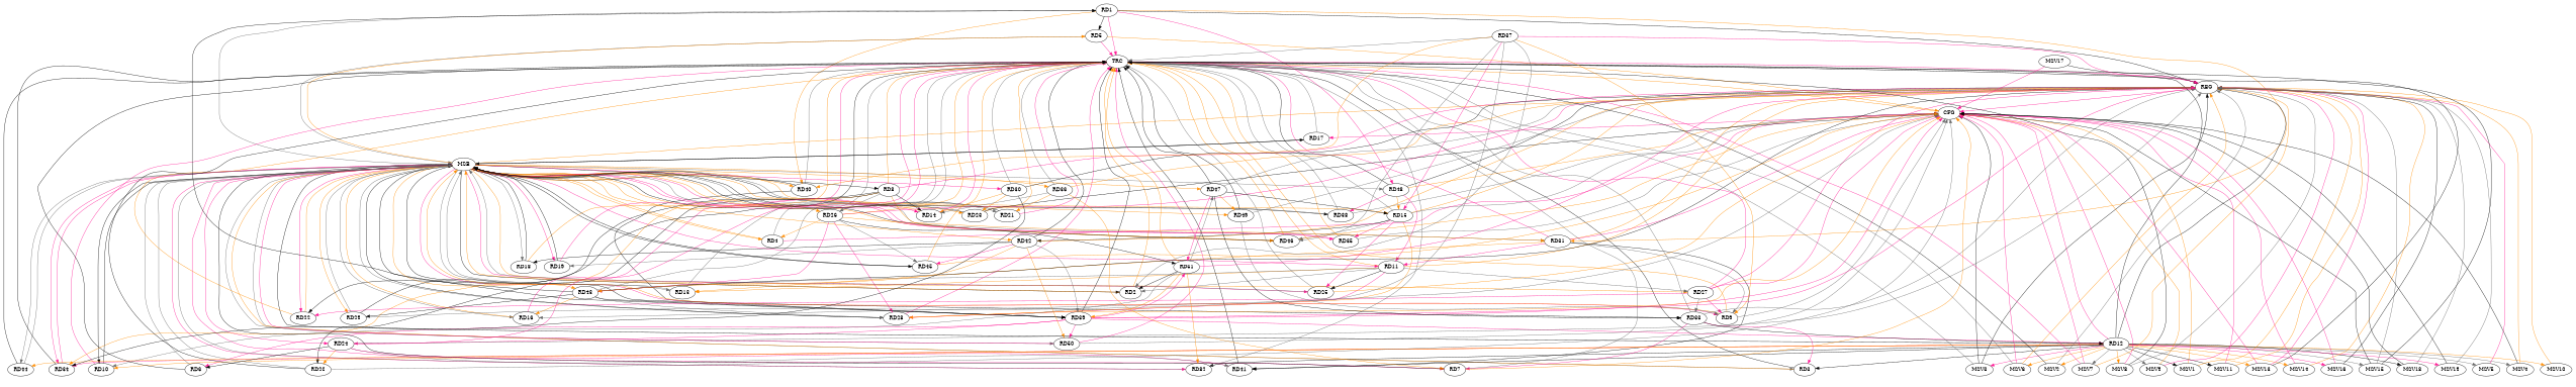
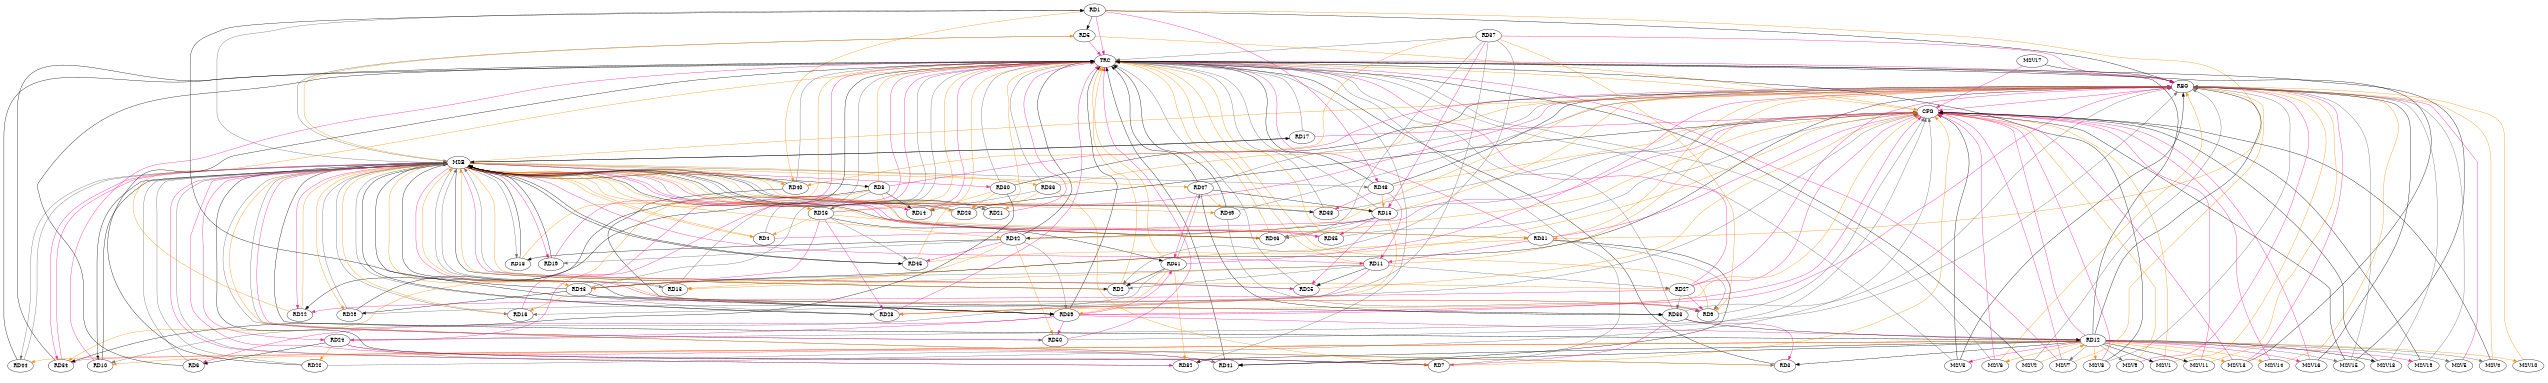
  strict digraph {
    edge [color=darkorange]
    n1 [label=RD1]
    n2 [label=RD5]
    n3 [label=RD31]
    n4 [label=RD40]
    n5 [label=RD48]
    n6 [label=REG]
    n7 [label=TRC]
    n8 [label=MSB]
    n9 [label=CFG]
    n10 [label=RD9]
    n11 [label=RD11]
    n12 [label=RD13]
    n13 [label=RD41]
    n14 [label=RD39]
    n15 [label=RD15]
    n16 [label=RD38]
    n17 [label=RD2]
    n18 [label=RD3]
    n19 [label=RD4]
    n20 [label=RD8]
    n21 [label=RD14]
    n22 [label=RD22]
    n23 [label=RD26]
    n24 [label=RD34]
    n25 [label=RD46]
    n26 [label=RD10]
    n27 [label=RD25]
    n28 [label=RD27]
    n29 [label=RD28]
    n30 [label=RD43]
    n31 [label=RD12]
    n32 [label=RD82]
    n33 [label=RD44]
    n34 [label=RD35]
    n35 [label=RD42]
    n36 [label=RD16]
    n37 [label=RD17]
    n38 [label=RD18]
    n39 [label=RD19]
    n40 [label=RD21]
    n41 [label=RD23]
    n42 [label=RD24]
    n43 [label=RD45]
    n44 [label=RD33]
    n45 [label=RD29]
    n46 [label=RD30]
    n47 [label=RD36]
    n48 [label=RD50]
    n49 [label=RD47]
    n50 [label=RD49]
    n51 [label=RD6]
    n52 [label=RD7]
    n53 [label=RD20]
    n54 [label=RD51]
    n55 [label=MSV1]
    n56 [label=MSV2]
    n57 [label=MSV3]
    n58 [label=MSV4]
    n59 [label=MSV5]
    n60 [label=MSV6]
    n61 [label=MSV7]
    n62 [label=MSV8]
    n63 [label=MSV9]
    n64 [label=MSV10]
    n65 [label=MSV11]
    n66 [label=MSV13]
    n67 [label=MSV14]
    n68 [label=MSV15]
    n69 [label=MSV16]
    n70 [label=MSV18]
    n71 [label=MSV19]
    n72 [label=MSV17]
    n73 [label=RD37]
    n1 -> n2 [color=black]
    n1 -> n3
    n1 -> n4
    n1 -> n5 [color=deeppink]
    n1 -> n6 [color=black]
    n1 -> n7 [color=deeppink]
    n2 -> n7 [color=deeppink]
    n2 -> n8 [color=gray40]
    n2 -> n9
    n3 -> n6
    n3 -> n7 [color=deeppink]
    n3 -> n9 [color=deeppink]
    n3 -> n10 [color=gray40]
    n3 -> n11 [color=deeppink]
    n3 -> n12
    n3 -> n13 [color=black]
    n4 -> n7 [color=gray40]
    n4 -> n8 [color=black]
    n4 -> n14 [color=black]
    n5 -> n6 [color=black]
    n5 -> n7 [color=black]
    n5 -> n9
    n5 -> n11 [color=deeppink]
    n5 -> n15
    n5 -> n16 [color=deeppink]
    n6 -> n9 [color=deeppink]
    n7 -> n6 [color=deeppink]
    n8 -> n1 [color=gray40]
    n8 -> n2
    n8 -> n3 [color=gray40]
    n8 -> n4
    n8 -> n5 [color=gray40]
    n8 -> n6
    n8 -> n10 [color=deeppink]
    n8 -> n11 [color=deeppink]
    n8 -> n12 [color=gray40]
    n8 -> n14 [color=black]
    n8 -> n15
    n8 -> n16 [color=black]
    n8 -> n17 [color=black]
    n8 -> n18 [color=gray40]
    n8 -> n19
    n8 -> n20 [color=black]
    n8 -> n21 [color=deeppink]
    n8 -> n22 [color=deeppink]
    n8 -> n23
    n8 -> n24 [color=deeppink]
    n8 -> n25
    n8 -> n26 [color=black]
    n8 -> n27 [color=deeppink]
    n8 -> n28
    n8 -> n29 [color=gray40]
    n8 -> n30
    n8 -> n31 [color=black]
    n8 -> n32 [color=deeppink]
    n8 -> n33 [color=gray40]
    n8 -> n34 [color=deeppink]
    n8 -> n35
    n8 -> n36 [color=gray40]
    n8 -> n37 [color=black]
    n8 -> n38 [color=gray40]
    n8 -> n39 [color=deeppink]
    n8 -> n40 [color=gray40]
    n8 -> n41
    n8 -> n42 [color=deeppink]
    n8 -> n43 [color=black]
    n8 -> n44 [color=black]
    n8 -> n45
    n8 -> n46 [color=deeppink]
    n8 -> n47
    n8 -> n48 [color=gray40]
    n8 -> n49
    n8 -> n50
    n9 -> n7
    n10 -> n7
    n10 -> n8
    n10 -> n9 [color=gray40]
    n11 -> n6
    n11 -> n7
    n11 -> n12
    n11 -> n17 [color=gray40]
    n11 -> n27 [color=black]
    n11 -> n28 [color=gray40]
    n11 -> n29 [color=deeppink]
    n11 -> n30 [color=gray40]
    n12 -> n7 [color=gray40]
    n12 -> n8 [color=gray40]
    n13 -> n7 [color=black]
    n13 -> n8 [color=deeppink]
    n14 -> n6 [color=deeppink]
    n14 -> n7 [color=black]
    n14 -> n9 [color=deeppink]
    n14 -> n31 [color=deeppink]
    n14 -> n42 [color=deeppink]
    n14 -> n48 [color=deeppink]
    n14 -> n51 [color=deeppink]
    n14 -> n54 [color=deeppink]
    n15 -> n6
    n15 -> n7 [color=gray40]
    n15 -> n9 [color=gray40]
    n15 -> n25 [color=gray40]
    n15 -> n27 [color=deeppink]
    n15 -> n29
    n15 -> n34 [color=deeppink]
    n15 -> n35 [color=black]
    n16 -> n7 [color=gray40]
    n16 -> n8 [color=gray40]
    n16 -> n9 [color=gray40]
    n17 -> n7
    n17 -> n8
    n18 -> n7 [color=black]
    n18 -> n8
    n19 -> n7 [color=gray40]
    n19 -> n8
    n19 -> n9 [color=deeppink]
    n20 -> n6 [color=deeppink]
    n20 -> n7
    n20 -> n21 [color=black]
    n20 -> n22 [color=black]
    n20 -> n23 [color=gray40]
    n20 -> n24
    n20 -> n25
-   n20 -> n53 [color=black]
    n21 -> n7 [color=deeppink]
    n21 -> n8
    n22 -> n7
    n22 -> n8
    n23 -> n3
    n23 -> n6 [color=deeppink]
    n23 -> n7
    n23 -> n19
    n23 -> n29 [color=deeppink]
    n23 -> n30 [color=deeppink]
    n23 -> n43 [color=gray40]
    n23 -> n54 [color=black]
    n24 -> n7 [color=black]
    n24 -> n8 [color=deeppink]
    n25 -> n7
    n25 -> n8 [color=black]
    n25 -> n9
    n26 -> n7 [color=deeppink]
    n26 -> n8 [color=black]
    n27 -> n7 [color=gray40]
    n27 -> n8 [color=gray40]
    n27 -> n9
    n28 -> n6 [color=deeppink]
    n28 -> n7 [color=deeppink]
    n28 -> n9 [color=deeppink]
    n28 -> n10 [color=deeppink]
    n28 -> n22 [color=deeppink]
    n28 -> n44 [color=gray40]
    n29 -> n7 [color=deeppink]
    n29 -> n8 [color=black]
    n29 -> n9
    n30 -> n1 [color=black]
    n30 -> n6 [color=black]
    n30 -> n7 [color=gray40]
    n30 -> n14 [color=black]
    n30 -> n29 [color=gray40]
    n30 -> n36
    n30 -> n45 [color=black]
    n31 -> n6 [color=black]
    n31 -> n7 [color=black]
    n31 -> n9 [color=deeppink]
    n31 -> n13 [color=black]
    n31 -> n18 [color=black]
    n31 -> n24 [color=deeppink]
    n31 -> n26
    n31 -> n32 [color=black]
    n31 -> n33
    n31 -> n55 [color=black]
-   n31 -> n56
+   n56 -> n31
    n31 -> n57 [color=deeppink]
    n31 -> n58 [color=gray40]
    n31 -> n59 [color=gray40]
    n31 -> n60
    n31 -> n61 [color=gray40]
    n31 -> n62
    n31 -> n63 [color=gray40]
    n31 -> n64
    n31 -> n65 [color=black]
    n31 -> n66
    n31 -> n67
    n31 -> n68 [color=gray40]
    n31 -> n69 [color=deeppink]
    n31 -> n70 [color=black]
    n31 -> n71 [color=deeppink]
    n32 -> n7 [color=gray40]
    n32 -> n8 [color=gray40]
    n33 -> n7 [color=black]
    n33 -> n8 [color=gray40]
    n34 -> n7
    n34 -> n8 [color=deeppink]
    n34 -> n9 [color=gray40]
    n35 -> n6
    n35 -> n7 [color=black]
    n35 -> n14 [color=gray40]
    n35 -> n30
    n35 -> n38 [color=black]
    n35 -> n39 [color=gray40]
    n35 -> n43 [color=deeppink]
    n35 -> n48
    n36 -> n7 [color=deeppink]
    n36 -> n8
    n37 -> n7 [color=gray40]
    n37 -> n8 [color=black]
-   n9 -> n37 [color=deeppink]
+   n37 -> n9 [color=deeppink]
    n38 -> n7
    n38 -> n8 [color=black]
    n39 -> n7 [color=deeppink]
    n39 -> n8 [color=black]
    n40 -> n7 [color=deeppink]
    n40 -> n8 [color=black]
    n41 -> n7
    n41 -> n8 [color=black]
    n41 -> n9 [color=black]
    n42 -> n6 [color=gray40]
    n42 -> n7 [color=deeppink]
    n42 -> n13 [color=gray40]
    n42 -> n51 [color=black]
    n42 -> n52 [color=deeppink]
    n42 -> n53
    n43 -> n7
    n43 -> n8 [color=black]
    n43 -> n9
    n44 -> n6 [color=gray40]
    n44 -> n7 [color=gray40]
    n44 -> n18 [color=deeppink]
    n44 -> n31 [color=black]
    n44 -> n52 [color=deeppink]
    n45 -> n7 [color=black]
    n45 -> n8 [color=gray40]
    n45 -> n9 [color=gray40]
    n46 -> n6 [color=black]
    n46 -> n7 [color=gray40]
    n46 -> n21
    n46 -> n24 [color=black]
    n46 -> n41
    n47 -> n6
    n47 -> n7 [color=gray40]
    n47 -> n21 [color=gray40]
    n47 -> n40
    n47 -> n52
    n48 -> n7 [color=deeppink]
    n48 -> n8 [color=deeppink]
    n48 -> n9 [color=gray40]
    n49 -> n6 [color=gray40]
    n49 -> n7 [color=black]
    n49 -> n15 [color=black]
    n49 -> n44 [color=black]
    n49 -> n50
    n49 -> n54 [color=deeppink]
    n50 -> n6 [color=gray40]
    n50 -> n7 [color=black]
    n50 -> n10 [color=gray40]
    n51 -> n7 [color=black]
    n51 -> n8 [color=gray40]
    n52 -> n7 [color=gray40]
    n52 -> n8 [color=black]
    n52 -> n9
    n53 -> n7 [color=black]
    n53 -> n8 [color=gray40]
    n53 -> n9 [color=gray40]
    n54 -> n6 [color=deeppink]
    n54 -> n7
    n54 -> n14
    n54 -> n17 [color=black]
    n54 -> n26 [color=gray40]
    n54 -> n32
    n54 -> n49 [color=gray40]
    n55 -> n6
    n55 -> n9
    n56 -> n6 [color=gray40]
    n56 -> n7 [color=black]
    n57 -> n6 [color=black]
    n57 -> n7 [color=gray40]
    n57 -> n9 [color=black]
    n58 -> n6
    n58 -> n9 [color=black]
    n59 -> n6 [color=deeppink]
    n60 -> n6
    n60 -> n7 [color=gray40]
    n60 -> n9 [color=deeppink]
    n61 -> n6
    n61 -> n7 [color=deeppink]
    n61 -> n9 [color=deeppink]
    n62 -> n6 [color=gray40]
    n62 -> n7 [color=black]
    n62 -> n9 [color=deeppink]
    n63 -> n6 [color=deeppink]
    n63 -> n9
    n64 -> n6
    n65 -> n6
    n65 -> n9 [color=deeppink]
    n66 -> n6 [color=deeppink]
    n66 -> n7 [color=black]
    n66 -> n9 [color=deeppink]
    n67 -> n6
    n67 -> n9 [color=deeppink]
    n68 -> n6 [color=gray40]
    n68 -> n7 [color=black]
    n68 -> n9 [color=black]
    n69 -> n6 [color=black]
    n69 -> n9 [color=deeppink]
    n70 -> n6 [color=gray40]
    n70 -> n9 [color=black]
    n71 -> n6 [color=gray40]
    n71 -> n9 [color=black]
    n72 -> n6 [color=black]
    n72 -> n9 [color=deeppink]
    n73 -> n4
    n73 -> n6 [color=deeppink]
    n73 -> n7 [color=gray40]
    n73 -> n10
    n73 -> n15 [color=deeppink]
    n73 -> n17 [color=gray40]
    n73 -> n25 [color=gray40]
    n73 -> n36 [color=gray40]
  }
